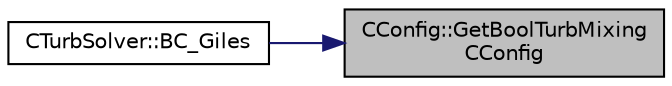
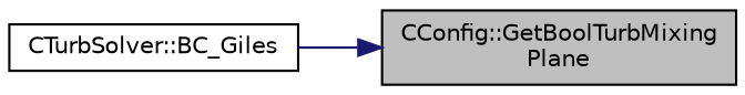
  digraph {
    rankdir=RL
    node [color=black fontname=Helvetica fontsize=10 shape=record style=filled]
-   n1 [fillcolor=grey75 fontcolor=black height=0.2 label="CConfig::GetBoolTurbMixing\lCConfig" width=0.4]
+   n1 [fillcolor=grey75 fontcolor=black height=0.2 label="CConfig::GetBoolTurbMixing\lPlane" width=0.4]
    n2 [fillcolor=white height=0.2 label="CTurbSolver::BC_Giles" width=0.4]
    n1 -> n2 [color=midnightblue dir=back fontname=Helvetica fontsize=10 labelfontname=Helvetica labelfontsize=10 style=solid]
  }
